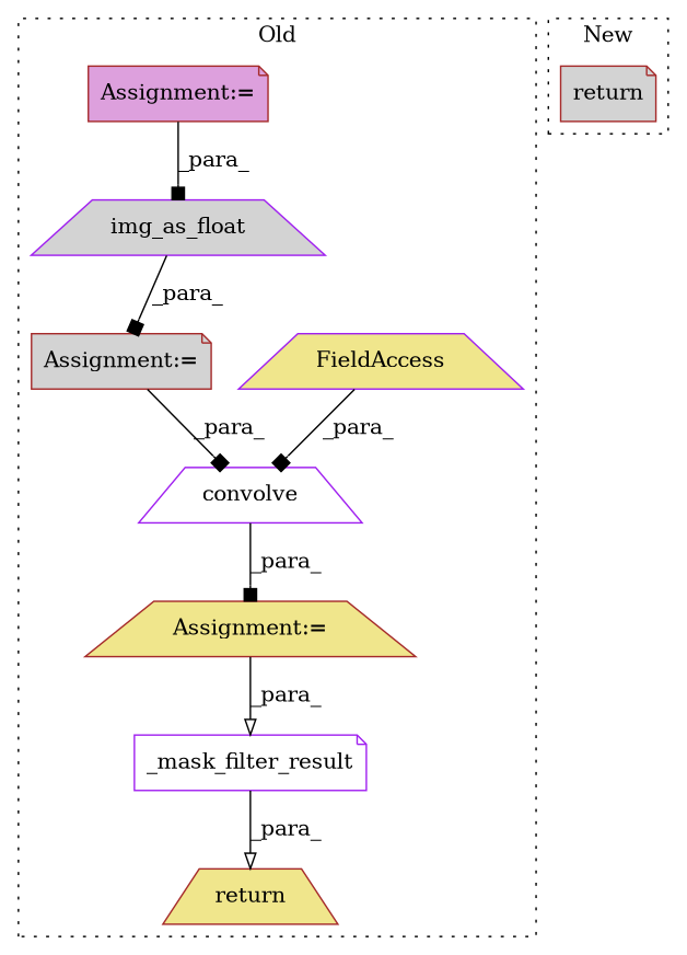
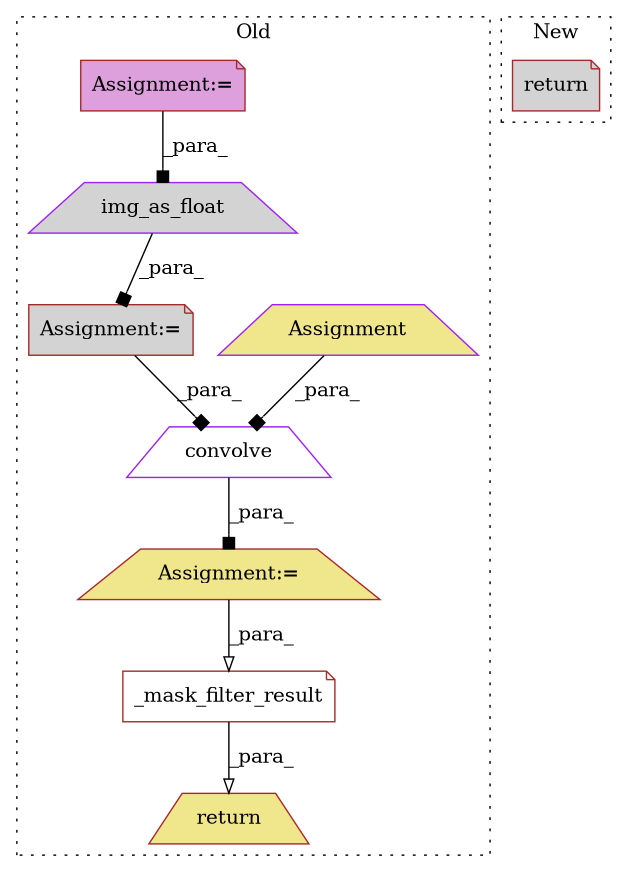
  digraph {
    node [a=32 color=brown fillcolor=lightgrey l=1 shape=trapezium style=filled]
    edge [arrowhead=box]
-   n1 [color=purple fillcolor=white l="20,1" label=_mask_filter_result s="2697,2728" shape=note]
+   n1 [fillcolor=white l="20,1" label=_mask_filter_result s="2697,2728" shape=note]
    n2 [color=purple fillcolor=white l="9,1" label=convolve s="2653,2683"]
    n3 [color=purple l="13,1" label=img_as_float s="2621,2639"]
-   n4 [a=22 color=purple fillcolor=khaki l=4 label=FieldAccess s=2724]
+   n4 [a=22 color=purple fillcolor=khaki l=4 label=Assignment s=2724]
    n5 [a=7 label="Assignment:=" s=2620 shape=note]
    n6 [a=7 fillcolor=plum l=5 label="Assignment:=" s=2581 shape=note]
    n7 [a=7 fillcolor=khaki label="Assignment:=" s=2652]
    n8 [a=41 fillcolor=khaki l=7 label=return s=2690]
    n9 [a=41 l=7 label=return s=4130 shape=note]
    subgraph cluster_1 {
      label=Old
      style=dotted
      n1
      n2
      n3
      n4
      n5
      n6
      n7
      n8
    }
    subgraph cluster_2 {
      label=New
      style=dotted
      n9
    }
    n1 -> n8 [arrowhead=onormal label=_para_]
    n2 -> n7 [label=_para_]
    n3 -> n5 [label=_para_]
    n4 -> n2 [label=_para_]
    n5 -> n2 [label=_para_]
    n6 -> n3 [label=_para_]
    n7 -> n1 [arrowhead=onormal label=_para_]
  }
